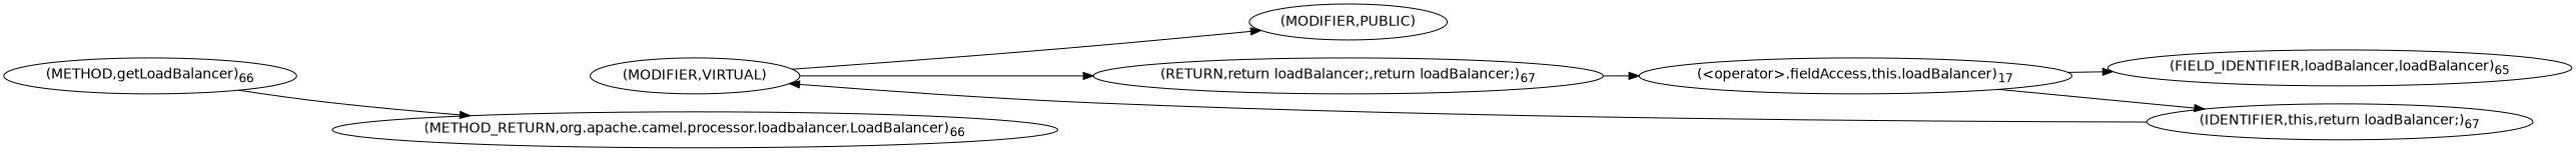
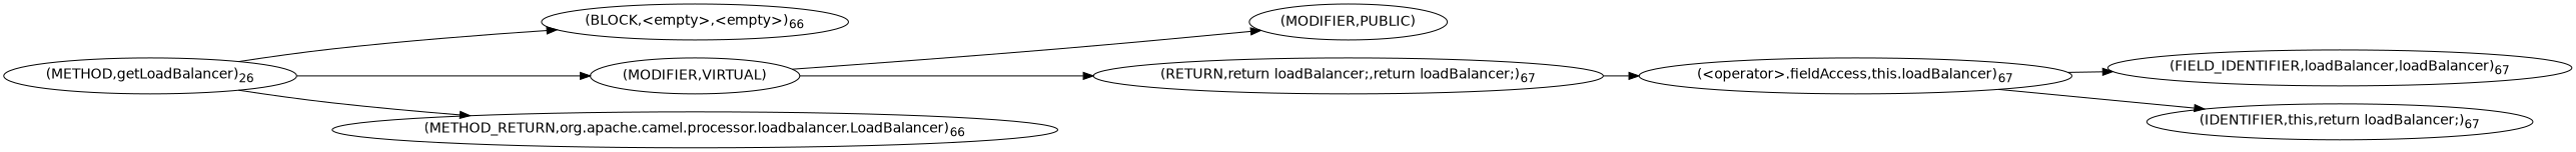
  digraph {
    fontname="DejaVu Sans"
    rankdir=LR
    node [fontname="DejaVu Sans"]
    edge [fontname="DejaVu Sans"]
-   n1 [label=<(METHOD,getLoadBalancer)<SUB>66</SUB>>]
+   n1 [label=<(METHOD,getLoadBalancer)<SUB>26</SUB>>]
+   n2 [label=<(BLOCK,&lt;empty&gt;,&lt;empty&gt;)<SUB>66</SUB>>]
    n3 [label=<(MODIFIER,VIRTUAL)>]
    n4 [label=<(METHOD_RETURN,org.apache.camel.processor.loadbalancer.LoadBalancer)<SUB>66</SUB>>]
    n5 [label=<(MODIFIER,PUBLIC)>]
    n6 [label=<(RETURN,return loadBalancer;,return loadBalancer;)<SUB>67</SUB>>]
-   n7 [label=<(&lt;operator&gt;.fieldAccess,this.loadBalancer)<SUB>17</SUB>>]
+   n7 [label=<(&lt;operator&gt;.fieldAccess,this.loadBalancer)<SUB>67</SUB>>]
    n8 [label=<(IDENTIFIER,this,return loadBalancer;)<SUB>67</SUB>>]
-   n9 [label=<(FIELD_IDENTIFIER,loadBalancer,loadBalancer)<SUB>65</SUB>>]
-   n8 -> n3
+   n9 [label=<(FIELD_IDENTIFIER,loadBalancer,loadBalancer)<SUB>67</SUB>>]
+   n1 -> n2
+   n1 -> n3
    n1 -> n4
    n3 -> n5
    n3 -> n6
    n6 -> n7
    n7 -> n8
    n7 -> n9
  }
